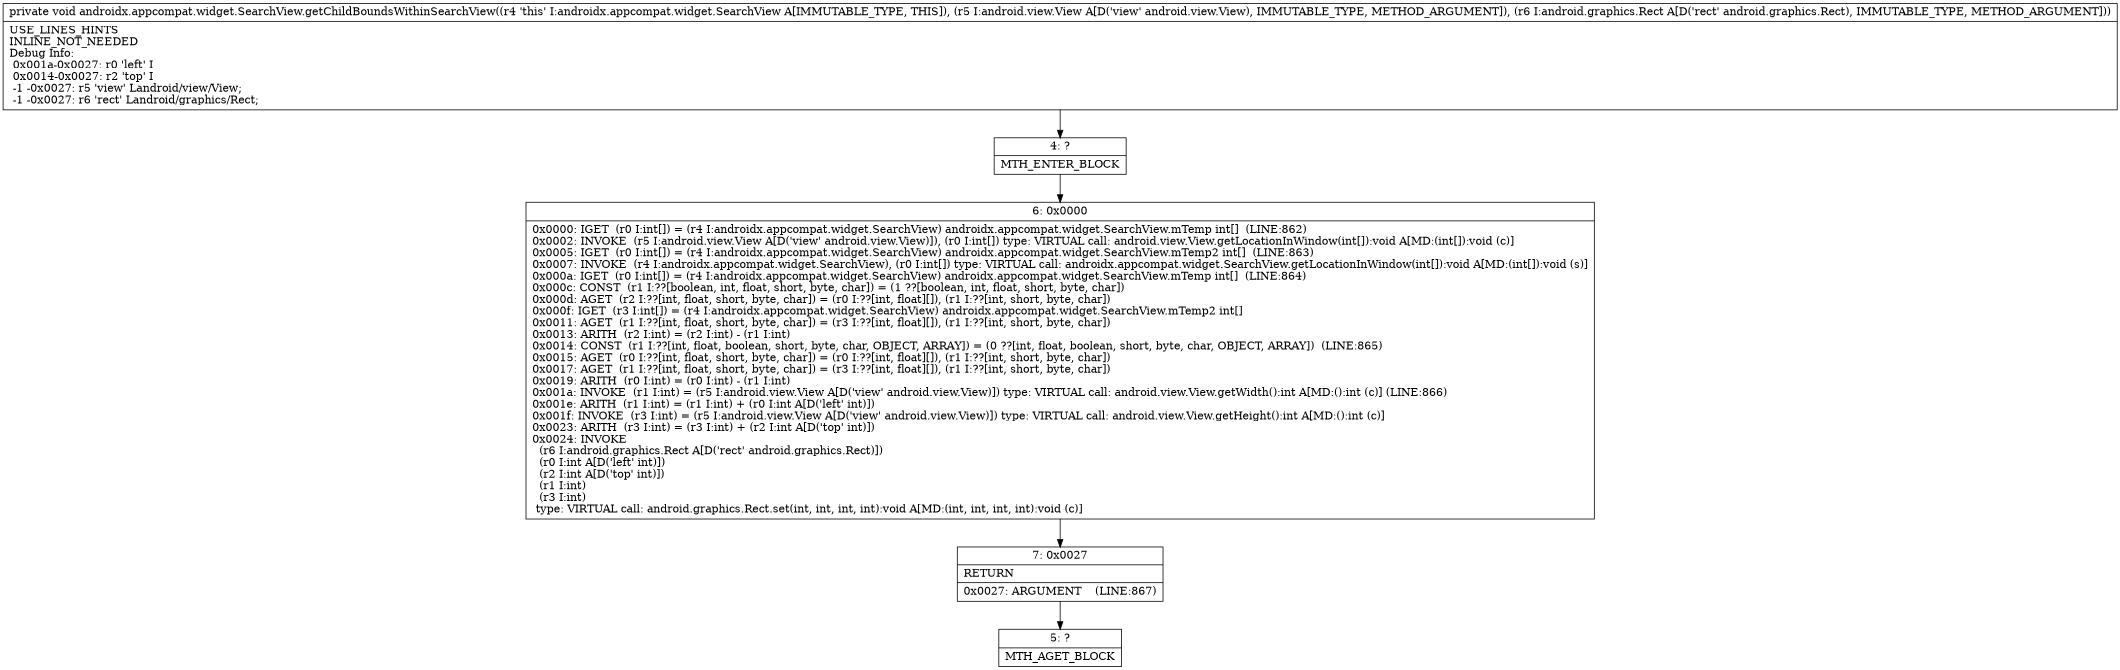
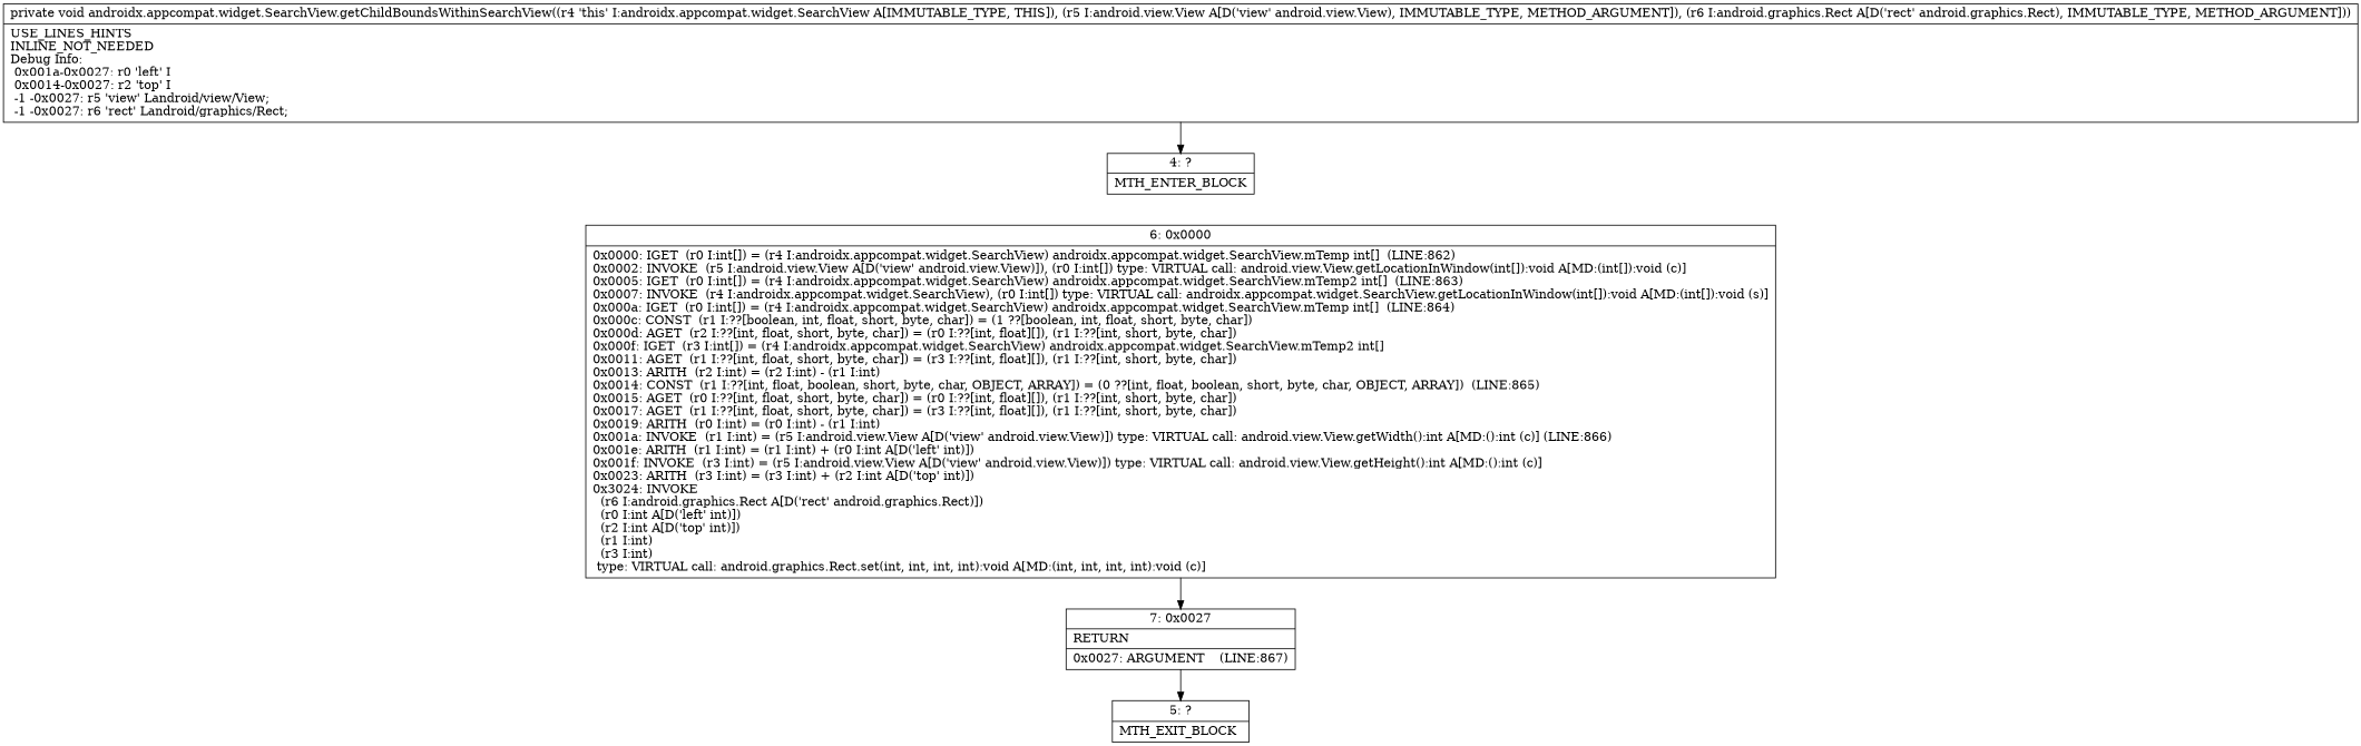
  digraph {
    node [shape=record]
    n1 [label="{4\:\ ?|MTH_ENTER_BLOCK\l}"]
-   n2 [label="{6\:\ 0x0000|0x0000: IGET  (r0 I:int[]) = (r4 I:androidx.appcompat.widget.SearchView) androidx.appcompat.widget.SearchView.mTemp int[]  (LINE:862)\l0x0002: INVOKE  (r5 I:android.view.View A[D('view' android.view.View)]), (r0 I:int[]) type: VIRTUAL call: android.view.View.getLocationInWindow(int[]):void A[MD:(int[]):void (c)]\l0x0005: IGET  (r0 I:int[]) = (r4 I:androidx.appcompat.widget.SearchView) androidx.appcompat.widget.SearchView.mTemp2 int[]  (LINE:863)\l0x0007: INVOKE  (r4 I:androidx.appcompat.widget.SearchView), (r0 I:int[]) type: VIRTUAL call: androidx.appcompat.widget.SearchView.getLocationInWindow(int[]):void A[MD:(int[]):void (s)]\l0x000a: IGET  (r0 I:int[]) = (r4 I:androidx.appcompat.widget.SearchView) androidx.appcompat.widget.SearchView.mTemp int[]  (LINE:864)\l0x000c: CONST  (r1 I:??[boolean, int, float, short, byte, char]) = (1 ??[boolean, int, float, short, byte, char]) \l0x000d: AGET  (r2 I:??[int, float, short, byte, char]) = (r0 I:??[int, float][]), (r1 I:??[int, short, byte, char]) \l0x000f: IGET  (r3 I:int[]) = (r4 I:androidx.appcompat.widget.SearchView) androidx.appcompat.widget.SearchView.mTemp2 int[] \l0x0011: AGET  (r1 I:??[int, float, short, byte, char]) = (r3 I:??[int, float][]), (r1 I:??[int, short, byte, char]) \l0x0013: ARITH  (r2 I:int) = (r2 I:int) \- (r1 I:int) \l0x0014: CONST  (r1 I:??[int, float, boolean, short, byte, char, OBJECT, ARRAY]) = (0 ??[int, float, boolean, short, byte, char, OBJECT, ARRAY])  (LINE:865)\l0x0015: AGET  (r0 I:??[int, float, short, byte, char]) = (r0 I:??[int, float][]), (r1 I:??[int, short, byte, char]) \l0x0017: AGET  (r1 I:??[int, float, short, byte, char]) = (r3 I:??[int, float][]), (r1 I:??[int, short, byte, char]) \l0x0019: ARITH  (r0 I:int) = (r0 I:int) \- (r1 I:int) \l0x001a: INVOKE  (r1 I:int) = (r5 I:android.view.View A[D('view' android.view.View)]) type: VIRTUAL call: android.view.View.getWidth():int A[MD:():int (c)] (LINE:866)\l0x001e: ARITH  (r1 I:int) = (r1 I:int) + (r0 I:int A[D('left' int)]) \l0x001f: INVOKE  (r3 I:int) = (r5 I:android.view.View A[D('view' android.view.View)]) type: VIRTUAL call: android.view.View.getHeight():int A[MD:():int (c)]\l0x0023: ARITH  (r3 I:int) = (r3 I:int) + (r2 I:int A[D('top' int)]) \l0x0024: INVOKE  \l  (r6 I:android.graphics.Rect A[D('rect' android.graphics.Rect)])\l  (r0 I:int A[D('left' int)])\l  (r2 I:int A[D('top' int)])\l  (r1 I:int)\l  (r3 I:int)\l type: VIRTUAL call: android.graphics.Rect.set(int, int, int, int):void A[MD:(int, int, int, int):void (c)]\l}"]
+   n2 [label="{6\:\ 0x0000|0x0000: IGET  (r0 I:int[]) = (r4 I:androidx.appcompat.widget.SearchView) androidx.appcompat.widget.SearchView.mTemp int[]  (LINE:862)\l0x0002: INVOKE  (r5 I:android.view.View A[D('view' android.view.View)]), (r0 I:int[]) type: VIRTUAL call: android.view.View.getLocationInWindow(int[]):void A[MD:(int[]):void (c)]\l0x0005: IGET  (r0 I:int[]) = (r4 I:androidx.appcompat.widget.SearchView) androidx.appcompat.widget.SearchView.mTemp2 int[]  (LINE:863)\l0x0007: INVOKE  (r4 I:androidx.appcompat.widget.SearchView), (r0 I:int[]) type: VIRTUAL call: androidx.appcompat.widget.SearchView.getLocationInWindow(int[]):void A[MD:(int[]):void (s)]\l0x000a: IGET  (r0 I:int[]) = (r4 I:androidx.appcompat.widget.SearchView) androidx.appcompat.widget.SearchView.mTemp int[]  (LINE:864)\l0x000c: CONST  (r1 I:??[boolean, int, float, short, byte, char]) = (1 ??[boolean, int, float, short, byte, char]) \l0x000d: AGET  (r2 I:??[int, float, short, byte, char]) = (r0 I:??[int, float][]), (r1 I:??[int, short, byte, char]) \l0x000f: IGET  (r3 I:int[]) = (r4 I:androidx.appcompat.widget.SearchView) androidx.appcompat.widget.SearchView.mTemp2 int[] \l0x0011: AGET  (r1 I:??[int, float, short, byte, char]) = (r3 I:??[int, float][]), (r1 I:??[int, short, byte, char]) \l0x0013: ARITH  (r2 I:int) = (r2 I:int) \- (r1 I:int) \l0x0014: CONST  (r1 I:??[int, float, boolean, short, byte, char, OBJECT, ARRAY]) = (0 ??[int, float, boolean, short, byte, char, OBJECT, ARRAY])  (LINE:865)\l0x0015: AGET  (r0 I:??[int, float, short, byte, char]) = (r0 I:??[int, float][]), (r1 I:??[int, short, byte, char]) \l0x0017: AGET  (r1 I:??[int, float, short, byte, char]) = (r3 I:??[int, float][]), (r1 I:??[int, short, byte, char]) \l0x0019: ARITH  (r0 I:int) = (r0 I:int) \- (r1 I:int) \l0x001a: INVOKE  (r1 I:int) = (r5 I:android.view.View A[D('view' android.view.View)]) type: VIRTUAL call: android.view.View.getWidth():int A[MD:():int (c)] (LINE:866)\l0x001e: ARITH  (r1 I:int) = (r1 I:int) + (r0 I:int A[D('left' int)]) \l0x001f: INVOKE  (r3 I:int) = (r5 I:android.view.View A[D('view' android.view.View)]) type: VIRTUAL call: android.view.View.getHeight():int A[MD:():int (c)]\l0x0023: ARITH  (r3 I:int) = (r3 I:int) + (r2 I:int A[D('top' int)]) \l0x3024: INVOKE  \l  (r6 I:android.graphics.Rect A[D('rect' android.graphics.Rect)])\l  (r0 I:int A[D('left' int)])\l  (r2 I:int A[D('top' int)])\l  (r1 I:int)\l  (r3 I:int)\l type: VIRTUAL call: android.graphics.Rect.set(int, int, int, int):void A[MD:(int, int, int, int):void (c)]\l}"]
    n3 [label="{7\:\ 0x0027|RETURN\l|0x0027: ARGUMENT    (LINE:867)\l}"]
-   n4 [label="{5\:\ ?|MTH_AGET_BLOCK\l}"]
+   n4 [label="{5\:\ ?|MTH_EXIT_BLOCK\l}"]
    n5 [label="{private void androidx.appcompat.widget.SearchView.getChildBoundsWithinSearchView((r4 'this' I:androidx.appcompat.widget.SearchView A[IMMUTABLE_TYPE, THIS]), (r5 I:android.view.View A[D('view' android.view.View), IMMUTABLE_TYPE, METHOD_ARGUMENT]), (r6 I:android.graphics.Rect A[D('rect' android.graphics.Rect), IMMUTABLE_TYPE, METHOD_ARGUMENT]))  | USE_LINES_HINTS\lINLINE_NOT_NEEDED\lDebug Info:\l  0x001a\-0x0027: r0 'left' I\l  0x0014\-0x0027: r2 'top' I\l  \-1 \-0x0027: r5 'view' Landroid\/view\/View;\l  \-1 \-0x0027: r6 'rect' Landroid\/graphics\/Rect;\l}"]
-   n1 -> n2
    n2 -> n3
    n3 -> n4
    n5 -> n1
  }
